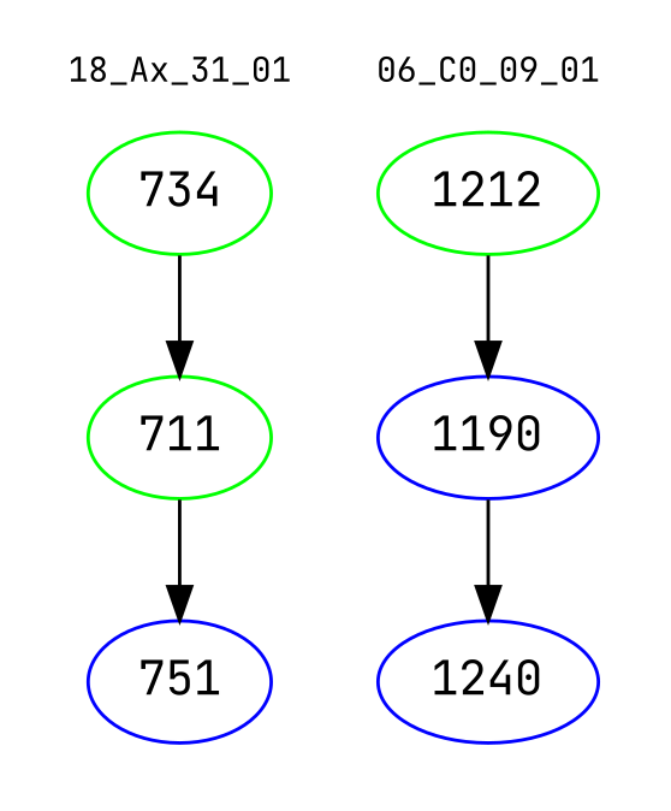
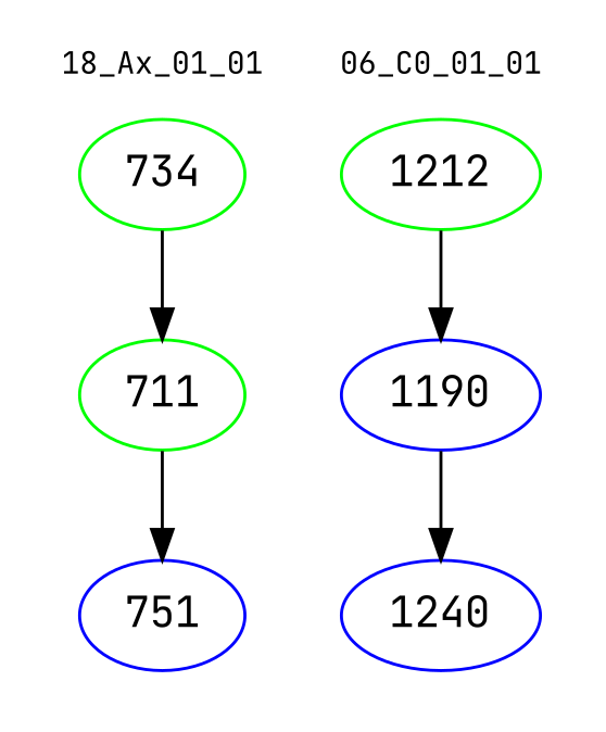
  digraph {
    fontname="JetBrains Mono"
    node [color=green fontname="JetBrains Mono"]
    edge [color=black fontname="JetBrains Mono"]
    n1 [label=734]
    n2 [label=711]
    n3 [color=blue label=751]
    n4 [label=1212]
    n5 [color=blue label=1190]
    n6 [color=blue label=1240]
    subgraph cluster_1 {
      color=white
      fontsize=10
-     label="18_Ax_31_01"
+     label="18_Ax_01_01"
      n1
      n2
      n3
    }
    subgraph cluster_2 {
      color=white
      fontsize=10
-     label="06_C0_09_01"
+     label="06_C0_01_01"
      n4
      n5
      n6
    }
    n1 -> n2
    n2 -> n3
    n4 -> n5
    n5 -> n6
  }
